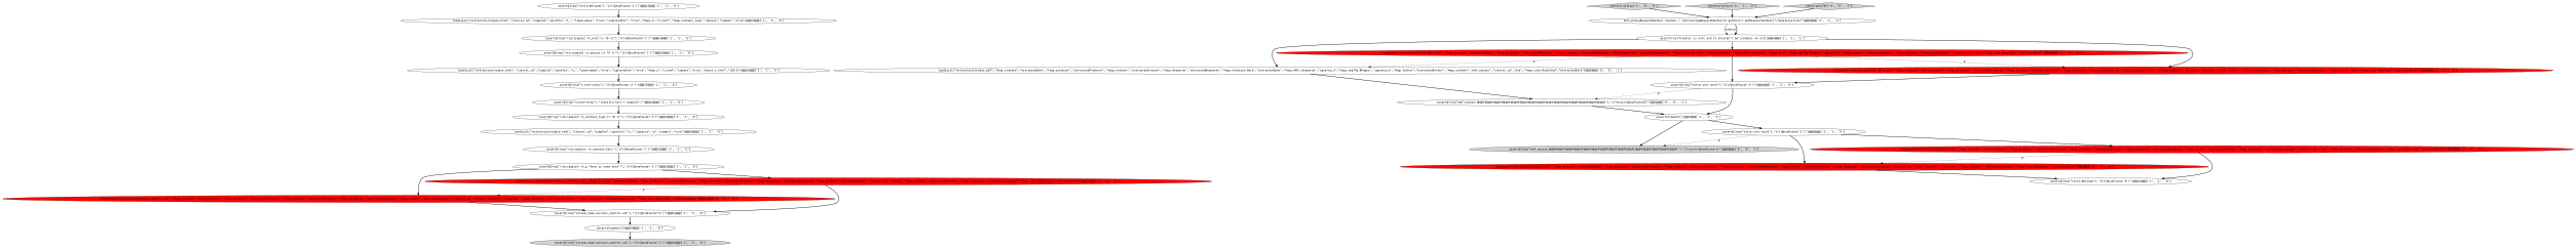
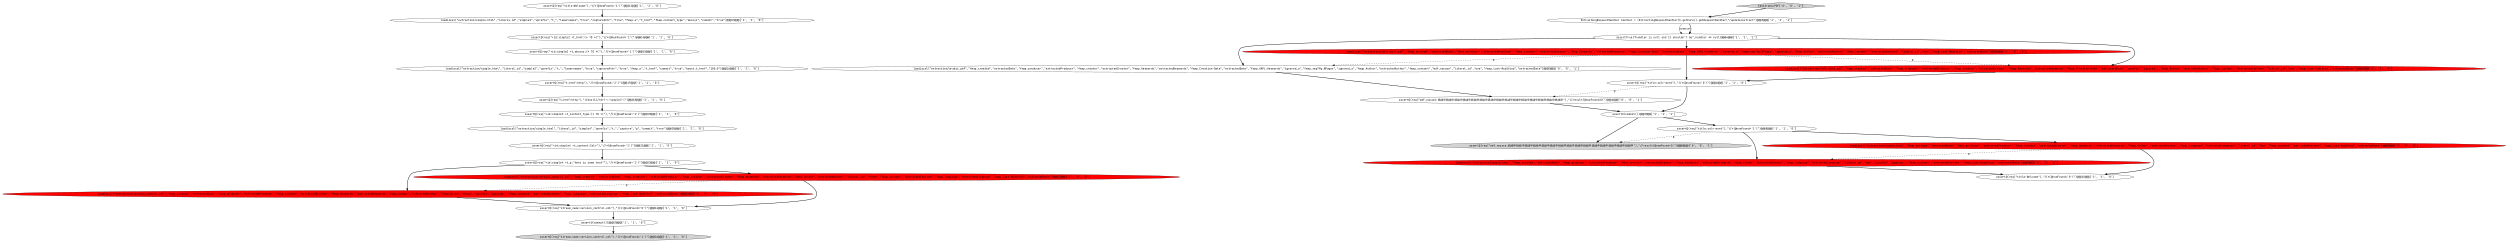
  digraph {
    fontname="JetBrains Mono"
    node [fillcolor=white fontname="JetBrains Mono" shape=ellipse style=filled]
    edge [fontname="JetBrains Mono" style=bold]
    n1 [label="assertQ(req(\"t_href:http\"),\"//*(@numFound='2'(\")@@@17@@@['1', '1', '0']"]
    n2 [label="assertQ(req(\"t_href:http\"),\"//doc(1(/str(.='simple3'(\")@@@18@@@['1', '1', '0']"]
    n3 [label="assertQ(req(\"+id:simple3 +t_content_type:(* TO *(\"),\"//*(@numFound='1'(\")@@@19@@@['1', '1', '0']"]
    n4 [label="assertQ(req(\"title:Welcome\"),\"//*(@numFound='0'(\")@@@10@@@['1', '1', '0']"]
    n5 [label="assertU(commit())@@@25@@@['1', '1', '0']"]
    n6 [fillcolor=lightgray label="assertQ(req(\"stream_name:version_control.xml\"),\"//*(@numFound='1'(\")@@@26@@@['1', '1', '0']"]
    n7 [label="assertQ(req(\"+id:simple2 +t_href:(* TO *(\"),\"//*(@numFound='1'(\")@@@14@@@['1', '1', '0']"]
    n8 [label="assertQ(req(\"+id:simple2 +t_abcxyz:(* TO *(\"),\"//*(@numFound='1'(\")@@@15@@@['1', '1', '0']"]
    n9 [label="loadLocal(\"extraction/simple.html\",\"literal.id\",\"simple3\",\"uprefix\",\"t_\",\"lowernames\",\"true\",\"captureAttr\",\"true\",\"fmap.a\",\"t_href\",\"commit\",\"true\",\"boost.t_href\",\"100.0\")@@@16@@@['1', '1', '0']"]
    n10 [label="assertQ(req(\"title:solr-word\"),\"//*(@numFound='1'(\")@@@8@@@['1', '1', '0']"]
    n11 [fillcolor=red label="loadLocal(\"extraction/simple.html\",\"fmap.created\",\"extractedDate\",\"fmap.producer\",\"extractedProducer\",\"fmap.creator\",\"extractedCreator\",\"fmap.Keywords\",\"extractedKeywords\",\"fmap.Author\",\"extractedAuthor\",\"fmap.language\",\"extractedLanguage\",\"literal.id\",\"two\",\"fmap.content\",\"extractedContent\",\"fmap.Last-Modified\",\"extractedDate\")@@@9@@@['1', '0', '0']"]
    n12 [fillcolor=red label="loadLocal(\"extraction/simple.html\",\"fmap.created\",\"extractedDate\",\"fmap.producer\",\"extractedProducer\",\"fmap.creator\",\"extractedCreator\",\"fmap.Keywords\",\"extractedKeywords\",\"fmap.Author\",\"extractedAuthor\",\"fmap.language\",\"extractedLanguage\",\"literal.id\",\"two\",\"uprefix\",\"ignored_\",\"fmap.content\",\"extractedContent\",\"fmap.Last-Modified\",\"extractedDate\")@@@9@@@['0', '1', '0']"]
    n13 [fillcolor=lightgray label="assertQ(req(\"wdf_nocase:鐃緒申鐃緒申鐃緒申鐃緒申鐃緒申鐃緒申鐃緒申鐃緒申鐃緒申鐃緒申鐃緒申鐃緒申鐃緒申鐃緒申鐃緒申\"),\"//result(@numFound=1(\")@@@8@@@['0', '0', '1']"]
    n14 [fillcolor=red label="loadLocal(\"extraction/version_control.xml\",\"fmap.created\",\"extractedDate\",\"fmap.producer\",\"extractedProducer\",\"fmap.creator\",\"extractedCreator\",\"fmap.Keywords\",\"extractedKeywords\",\"fmap.Author\",\"extractedAuthor\",\"literal.id\",\"three\",\"uprefix\",\"ignored_\",\"fmap.content\",\"extractedContent\",\"fmap.language\",\"extractedLanguage\",\"fmap.Last-Modified\",\"extractedDate\")@@@23@@@['0', '1', '0']"]
    n15 [label="assertQ(req(\"stream_name:version_control.xml\"),\"//*(@numFound='0'(\")@@@24@@@['1', '1', '0']"]
    n16 [label="assertQ(req(\"+id:simple4 +t_p:\"here is some text\"\"),\"//*(@numFound='1'(\")@@@22@@@['1', '1', '0']"]
    n17 [fillcolor=red label="loadLocal(\"extraction/version_control.xml\",\"fmap.created\",\"extractedDate\",\"fmap.producer\",\"extractedProducer\",\"fmap.creator\",\"extractedCreator\",\"fmap.Keywords\",\"extractedKeywords\",\"fmap.Author\",\"extractedAuthor\",\"literal.id\",\"three\",\"fmap.content\",\"extractedContent\",\"fmap.language\",\"extractedLanguage\",\"fmap.Last-Modified\",\"extractedDate\")@@@23@@@['1', '0', '0']"]
    n18 [label="loadLocal(\"extraction/arabic.pdf\",\"fmap.created\",\"extractedDate\",\"fmap.producer\",\"extractedProducer\",\"fmap.creator\",\"extractedCreator\",\"fmap.Keywords\",\"extractedKeywords\",\"fmap.Creation-Date\",\"extractedDate\",\"fmap.AAPL:Keywords\",\"ignored_a\",\"fmap.xmpTPg:NPages\",\"ignored_a\",\"fmap.Author\",\"extractedAuthor\",\"fmap.content\",\"wdf_nocase\",\"literal.id\",\"one\",\"fmap.Last-Modified\",\"extractedDate\")@@@5@@@['0', '0', '1']"]
    n19 [label="assertQ(req(\"wdf_nocase:鐃緒申鐃緒申鐃緒申鐃緒申鐃緒申鐃緒申鐃緒申鐃緒申鐃緒申鐃緒申鐃緒申鐃緒申鐃緒申鐃緒申鐃緒申\"),\"//result(@numFound=0(\")@@@6@@@['0', '0', '1']"]
    n20 [label="assertU(commit())@@@7@@@['1', '1', '1']"]
    n21 [label="assertQ(req(\"title:solr-word\"),\"//*(@numFound='0'(\")@@@6@@@['1', '1', '0']"]
    n22 [label="assertQ(req(\"title:Welcome\"),\"//*(@numFound='1'(\")@@@12@@@['1', '1', '0']"]
    n23 [label="loadLocal(\"extraction/simple.html\",\"literal.id\",\"simple2\",\"uprefix\",\"t_\",\"lowernames\",\"true\",\"captureAttr\",\"true\",\"fmap.a\",\"t_href\",\"fmap.content_type\",\"abcxyz\",\"commit\",\"true\")@@@13@@@['1', '1', '0']"]
    n24 [fillcolor=red label="loadLocal(\"extraction/solr-word.pdf\",\"fmap.created\",\"extractedDate\",\"fmap.producer\",\"extractedProducer\",\"fmap.creator\",\"extractedCreator\",\"fmap.Keywords\",\"extractedKeywords\",\"fmap.Creation-Date\",\"extractedDate\",\"uprefix\",\"ignored_\",\"fmap.Author\",\"extractedAuthor\",\"fmap.content\",\"extractedContent\",\"literal.id\",\"one\",\"fmap.Last-Modified\",\"extractedDate\")@@@5@@@['0', '1', '0']"]
    n25 [label="ExtractingRequestHandler handler = (ExtractingRequestHandler)h.getCore().getRequestHandler(\"/update/extract\")@@@3@@@['1', '1', '1']"]
    n26 [label="assertTrue(\"handler is null and it shouldn't be\",handler != null)@@@4@@@['1', '1', '1']"]
    n27 [fillcolor=red label="loadLocal(\"extraction/solr-word.pdf\",\"fmap.created\",\"extractedDate\",\"fmap.producer\",\"extractedProducer\",\"fmap.creator\",\"extractedCreator\",\"fmap.Keywords\",\"extractedKeywords\",\"fmap.Creation-Date\",\"extractedDate\",\"fmap.AAPL:Keywords\",\"ignored_a\",\"fmap.xmpTPg:NPages\",\"ignored_a\",\"fmap.Author\",\"extractedAuthor\",\"fmap.content\",\"extractedContent\",\"literal.id\",\"one\",\"fmap.Last-Modified\",\"extractedDate\")@@@5@@@['1', '0', '0']"]
    n28 [label="loadLocal(\"extraction/simple.html\",\"literal.id\",\"simple4\",\"uprefix\",\"t_\",\"capture\",\"p\",\"commit\",\"true\")@@@20@@@['1', '1', '0']"]
    n29 [label="assertQ(req(\"+id:simple4 +t_content:Solr\"),\"//*(@numFound='1'(\")@@@21@@@['1', '1', '0']"]
-   n30 [fillcolor=lightgray label="testExtraction['1', '0', '0']" shape=diamond]
-   n31 [fillcolor=lightgray label="testExtraction['0', '1', '0']" shape=diamond]
    n32 [fillcolor=lightgray label="testArabicPDF['0', '0', '1']" shape=diamond]
    n1 -> n2
    n2 -> n3
    n3 -> n28
    n5 -> n6
    n7 -> n8
    n8 -> n9
    n9 -> n1
    n10 -> n11
    n10 -> n12
    n10 -> n13 [label=0 style=dashed]
    n11 -> n4
    n11 -> n12 [label=0 style=dashed]
    n12 -> n4
    n14 -> n15
    n15 -> n5
    n16 -> n14
    n16 -> n17
    n17 -> n14 [label=0 style=dashed]
    n17 -> n15
    n18 -> n19
    n19 -> n20
    n20 -> n10
    n20 -> n13
    n21 -> n19 [label=0 style=dashed]
    n21 -> n20
    n22 -> n23
    n23 -> n7
    n24 -> n21
    n25 -> n26 [label=handler style=solid]
    n25 -> n26
    n26 -> n18
    n26 -> n24
    n26 -> n27
    n27 -> n18 [label=0 style=dashed]
    n27 -> n21
    n27 -> n24 [label=0 style=dashed]
    n28 -> n29
    n29 -> n16
-   n30 -> n25
-   n31 -> n25
    n32 -> n25
  }
